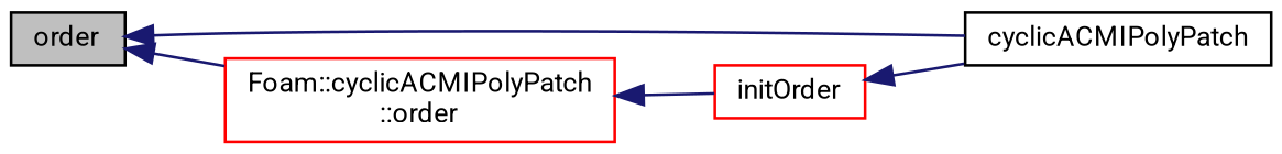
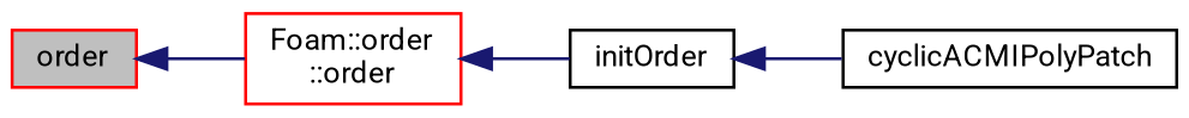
  digraph {
    fontname=Roboto
    rankdir=LR
    node [color=black fontname=Roboto fontsize=10 shape=record]
    edge [color=midnightblue dir=back fontname=Roboto fontsize=10 labelfontname=FreeSans labelfontsize=10 style=solid]
-   n1 [fillcolor=grey75 fontcolor=black height=0.2 label=order style=filled width=0.4]
+   n1 [color=red fillcolor=grey75 fontcolor=black height=0.2 label=order style=filled width=0.4]
    n2 [height=0.2 label=cyclicACMIPolyPatch width=0.4]
-   n3 [color=red height=0.2 label="Foam::cyclicACMIPolyPatch\l::order" width=0.4]
-   n4 [color=red height=0.2 label=initOrder width=0.4]
-   n1 -> n2
+   n3 [color=red height=0.2 label="Foam::order\l::order" width=0.4]
+   n4 [height=0.2 label=initOrder width=0.4]
    n1 -> n3
    n3 -> n4
    n4 -> n2
  }
